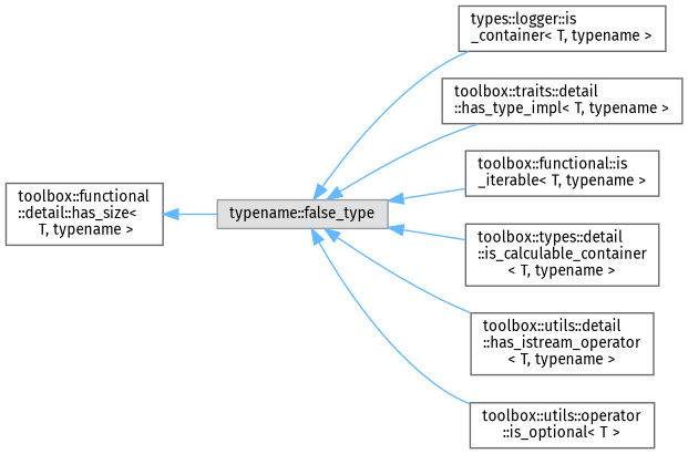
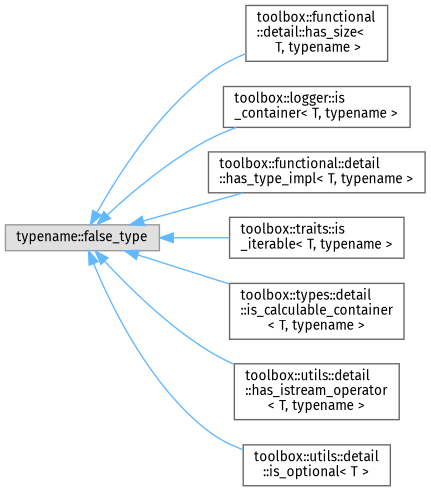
  digraph {
    fontname="Fira Sans"
    rankdir=LR
    node [color=grey40 fillcolor=white fontname="Fira Sans" fontsize=10 shape=box style=filled]
    edge [color=steelblue1 dir=back fontname="Fira Sans" fontsize=10 labelfontname=Helvetica labelfontsize=10 style=solid]
    n1 [color=grey60 fillcolor="#E0E0E0" height=0.2 label="typename::false_type" width=0.4]
    n2 [height=0.2 label="toolbox::functional\l::detail::has_size\<\l T, typename \>" width=0.4]
-   n3 [height=0.2 label="types::logger::is\l_container\< T, typename \>" width=0.4]
-   n4 [height=0.2 label="toolbox::traits::detail\l::has_type_impl\< T, typename \>" width=0.4]
-   n5 [height=0.2 label="toolbox::functional::is\l_iterable\< T, typename \>" width=0.4]
+   n3 [height=0.2 label="toolbox::logger::is\l_container\< T, typename \>" width=0.4]
+   n4 [height=0.2 label="toolbox::functional::detail\l::has_type_impl\< T, typename \>" width=0.4]
+   n5 [height=0.2 label="toolbox::traits::is\l_iterable\< T, typename \>" width=0.4]
    n6 [height=0.2 label="toolbox::types::detail\l::is_calculable_container\l\< T, typename \>" width=0.4]
    n7 [height=0.2 label="toolbox::utils::detail\l::has_istream_operator\l\< T, typename \>" width=0.4]
-   n8 [height=0.2 label="toolbox::utils::operator\l::is_optional\< T \>" width=0.4]
-   n2 -> n1
+   n8 [height=0.2 label="toolbox::utils::detail\l::is_optional\< T \>" width=0.4]
+   n1 -> n2
    n1 -> n3
    n1 -> n4
    n1 -> n5
    n1 -> n6
    n1 -> n7
    n1 -> n8
  }
